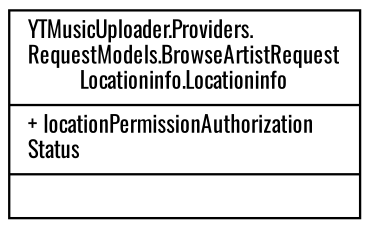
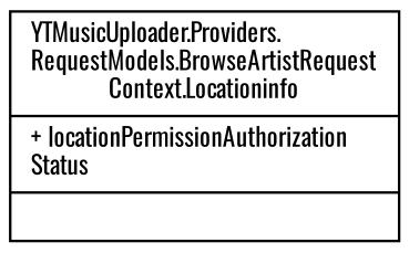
  digraph {
    fontname=Oswald
-   n1 [color=black fillcolor=white fontcolor=black fontname=Oswald fontsize=10 height=0.2 label="{YTMusicUploader.Providers.\lRequestModels.BrowseArtistRequest\lLocationinfo.Locationinfo\n|+ locationPermissionAuthorization\lStatus\l|}" shape=record style=filled width=0.4]
+   n1 [color=black fillcolor=white fontcolor=black fontname=Oswald fontsize=10 height=0.2 label="{YTMusicUploader.Providers.\lRequestModels.BrowseArtistRequest\lContext.Locationinfo\n|+ locationPermissionAuthorization\lStatus\l|}" shape=record style=filled width=0.4]
  }
